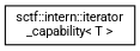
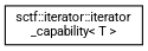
  digraph {
    rankdir=LR
    fontname=Roboto
-   n1 [color=black fillcolor=white fontname=Roboto fontsize=10 height=0.2 label="sctf::intern::iterator\l_capability\< T \>" shape=record style=filled width=0.4]
+   n1 [color=black fillcolor=white fontname=Roboto fontsize=10 height=0.2 label="sctf::iterator::iterator\l_capability\< T \>" shape=record style=filled width=0.4]
  }
